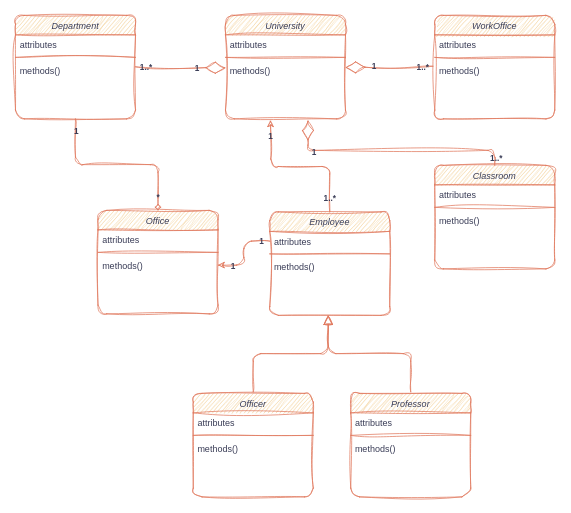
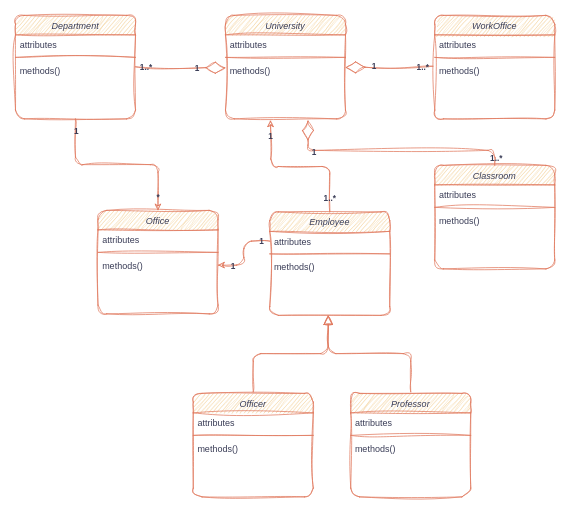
  <mxCell id="0" />
  <mxCell id="1" parent="0" />
- <mxCell id="2" style="edgeStyle=orthogonalEdgeStyle;rounded=1;orthogonalLoop=1;jettySize=auto;html=1;entryX=0.5;entryY=0;entryDx=0;entryDy=0;fontStyle=0;labelBackgroundColor=none;strokeColor=#E07A5F;fontColor=default;sketch=1;curveFitting=1;jiggle=2;endArrow=diamond;" edge="1" parent="1" source="5" target="28"><mxGeometry relative="1" as="geometry" /></mxCell>
+ <mxCell id="2" style="edgeStyle=orthogonalEdgeStyle;rounded=1;orthogonalLoop=1;jettySize=auto;html=1;entryX=0.5;entryY=0;entryDx=0;entryDy=0;fontStyle=0;labelBackgroundColor=none;strokeColor=#E07A5F;fontColor=default;sketch=1;curveFitting=1;jiggle=2;" edge="1" parent="1" source="5" target="28"><mxGeometry relative="1" as="geometry" /></mxCell>
  <mxCell id="3" value="*" style="edgeLabel;html=1;align=center;verticalAlign=middle;resizable=0;points=[];fontStyle=1;labelBackgroundColor=none;fontColor=#393C56;rounded=1;sketch=1;curveFitting=1;jiggle=2;" vertex="1" connectable="0" parent="2"><mxGeometry x="0.838" y="-1" relative="1" as="geometry"><mxPoint as="offset" /></mxGeometry></mxCell>
  <mxCell id="4" value="1" style="edgeLabel;html=1;align=center;verticalAlign=middle;resizable=0;points=[];fontStyle=1;labelBackgroundColor=none;fontColor=#393C56;rounded=1;sketch=1;curveFitting=1;jiggle=2;" vertex="1" connectable="0" parent="2"><mxGeometry x="-0.865" relative="1" as="geometry"><mxPoint as="offset" /></mxGeometry></mxCell>
  <mxCell id="5" value="Department" style="swimlane;fontStyle=2;align=center;verticalAlign=top;childLayout=stackLayout;horizontal=1;startSize=26;horizontalStack=0;resizeParent=1;resizeLast=0;collapsible=1;marginBottom=0;rounded=1;shadow=0;strokeWidth=1;fillColor=#F2CC8F;strokeColor=#E07A5F;labelBackgroundColor=none;fontColor=#393C56;sketch=1;curveFitting=1;jiggle=2;" parent="1" vertex="1"><mxGeometry x="20" y="20" width="160" height="138" as="geometry"><mxRectangle x="220" y="120" width="160" height="26" as="alternateBounds" /></mxGeometry></mxCell>
  <mxCell id="6" value="attributes" style="text;align=left;verticalAlign=top;spacingLeft=4;spacingRight=4;overflow=hidden;rotatable=0;points=[[0,0.5],[1,0.5]];portConstraint=eastwest;labelBackgroundColor=none;fontColor=#393C56;rounded=1;sketch=1;curveFitting=1;jiggle=2;" parent="5" vertex="1"><mxGeometry y="26" width="160" height="26" as="geometry" /></mxCell>
  <mxCell id="7" value="" style="line;html=1;strokeWidth=1;align=left;verticalAlign=middle;spacingTop=-1;spacingLeft=3;spacingRight=3;rotatable=0;labelPosition=right;points=[];portConstraint=eastwest;labelBackgroundColor=none;fillColor=#F2CC8F;strokeColor=#E07A5F;fontColor=#393C56;rounded=1;sketch=1;curveFitting=1;jiggle=2;" parent="5" vertex="1"><mxGeometry y="52" width="160" height="8" as="geometry" /></mxCell>
  <mxCell id="8" value="methods()" style="text;align=left;verticalAlign=top;spacingLeft=4;spacingRight=4;overflow=hidden;rotatable=0;points=[[0,0.5],[1,0.5]];portConstraint=eastwest;labelBackgroundColor=none;fontColor=#393C56;rounded=1;sketch=1;curveFitting=1;jiggle=2;" parent="5" vertex="1"><mxGeometry y="60" width="160" height="26" as="geometry" /></mxCell>
  <mxCell id="9" value="University" style="swimlane;fontStyle=2;align=center;verticalAlign=top;childLayout=stackLayout;horizontal=1;startSize=26;horizontalStack=0;resizeParent=1;resizeLast=0;collapsible=1;marginBottom=0;rounded=1;shadow=0;strokeWidth=1;fillColor=#F2CC8F;strokeColor=#E07A5F;labelBackgroundColor=none;fontColor=#393C56;sketch=1;curveFitting=1;jiggle=2;" vertex="1" parent="1"><mxGeometry x="300" y="20" width="160" height="138" as="geometry"><mxRectangle x="220" y="120" width="160" height="26" as="alternateBounds" /></mxGeometry></mxCell>
  <mxCell id="10" value="attributes" style="text;align=left;verticalAlign=top;spacingLeft=4;spacingRight=4;overflow=hidden;rotatable=0;points=[[0,0.5],[1,0.5]];portConstraint=eastwest;labelBackgroundColor=none;fontColor=#393C56;rounded=1;sketch=1;curveFitting=1;jiggle=2;" vertex="1" parent="9"><mxGeometry y="26" width="160" height="26" as="geometry" /></mxCell>
  <mxCell id="11" value="" style="line;html=1;strokeWidth=1;align=left;verticalAlign=middle;spacingTop=-1;spacingLeft=3;spacingRight=3;rotatable=0;labelPosition=right;points=[];portConstraint=eastwest;labelBackgroundColor=none;fillColor=#F2CC8F;strokeColor=#E07A5F;fontColor=#393C56;rounded=1;sketch=1;curveFitting=1;jiggle=2;" vertex="1" parent="9"><mxGeometry y="52" width="160" height="8" as="geometry" /></mxCell>
  <mxCell id="12" value="methods()" style="text;align=left;verticalAlign=top;spacingLeft=4;spacingRight=4;overflow=hidden;rotatable=0;points=[[0,0.5],[1,0.5]];portConstraint=eastwest;labelBackgroundColor=none;fontColor=#393C56;rounded=1;sketch=1;curveFitting=1;jiggle=2;" vertex="1" parent="9"><mxGeometry y="60" width="160" height="26" as="geometry" /></mxCell>
  <mxCell id="13" value="Professor" style="swimlane;fontStyle=2;align=center;verticalAlign=top;childLayout=stackLayout;horizontal=1;startSize=26;horizontalStack=0;resizeParent=1;resizeLast=0;collapsible=1;marginBottom=0;rounded=1;shadow=0;strokeWidth=1;fillColor=#F2CC8F;strokeColor=#E07A5F;labelBackgroundColor=none;fontColor=#393C56;sketch=1;curveFitting=1;jiggle=2;" vertex="1" parent="1"><mxGeometry x="467" y="524" width="160" height="138" as="geometry"><mxRectangle x="220" y="120" width="160" height="26" as="alternateBounds" /></mxGeometry></mxCell>
  <mxCell id="14" value="attributes" style="text;align=left;verticalAlign=top;spacingLeft=4;spacingRight=4;overflow=hidden;rotatable=0;points=[[0,0.5],[1,0.5]];portConstraint=eastwest;labelBackgroundColor=none;fontColor=#393C56;rounded=1;sketch=1;curveFitting=1;jiggle=2;" vertex="1" parent="13"><mxGeometry y="26" width="160" height="26" as="geometry" /></mxCell>
  <mxCell id="15" value="" style="line;html=1;strokeWidth=1;align=left;verticalAlign=middle;spacingTop=-1;spacingLeft=3;spacingRight=3;rotatable=0;labelPosition=right;points=[];portConstraint=eastwest;labelBackgroundColor=none;fillColor=#F2CC8F;strokeColor=#E07A5F;fontColor=#393C56;rounded=1;sketch=1;curveFitting=1;jiggle=2;" vertex="1" parent="13"><mxGeometry y="52" width="160" height="8" as="geometry" /></mxCell>
  <mxCell id="16" value="methods()" style="text;align=left;verticalAlign=top;spacingLeft=4;spacingRight=4;overflow=hidden;rotatable=0;points=[[0,0.5],[1,0.5]];portConstraint=eastwest;labelBackgroundColor=none;fontColor=#393C56;rounded=1;sketch=1;curveFitting=1;jiggle=2;" vertex="1" parent="13"><mxGeometry y="60" width="160" height="26" as="geometry" /></mxCell>
  <mxCell id="17" value="WorkOffice" style="swimlane;fontStyle=2;align=center;verticalAlign=top;childLayout=stackLayout;horizontal=1;startSize=26;horizontalStack=0;resizeParent=1;resizeLast=0;collapsible=1;marginBottom=0;rounded=1;shadow=0;strokeWidth=1;fillColor=#F2CC8F;strokeColor=#E07A5F;labelBackgroundColor=none;fontColor=#393C56;sketch=1;curveFitting=1;jiggle=2;" vertex="1" parent="1"><mxGeometry x="579" y="20" width="160" height="138" as="geometry"><mxRectangle x="220" y="120" width="160" height="26" as="alternateBounds" /></mxGeometry></mxCell>
  <mxCell id="18" value="attributes" style="text;align=left;verticalAlign=top;spacingLeft=4;spacingRight=4;overflow=hidden;rotatable=0;points=[[0,0.5],[1,0.5]];portConstraint=eastwest;labelBackgroundColor=none;fontColor=#393C56;rounded=1;sketch=1;curveFitting=1;jiggle=2;" vertex="1" parent="17"><mxGeometry y="26" width="160" height="26" as="geometry" /></mxCell>
  <mxCell id="19" value="" style="line;html=1;strokeWidth=1;align=left;verticalAlign=middle;spacingTop=-1;spacingLeft=3;spacingRight=3;rotatable=0;labelPosition=right;points=[];portConstraint=eastwest;labelBackgroundColor=none;fillColor=#F2CC8F;strokeColor=#E07A5F;fontColor=#393C56;rounded=1;sketch=1;curveFitting=1;jiggle=2;" vertex="1" parent="17"><mxGeometry y="52" width="160" height="8" as="geometry" /></mxCell>
  <mxCell id="20" value="methods()" style="text;align=left;verticalAlign=top;spacingLeft=4;spacingRight=4;overflow=hidden;rotatable=0;points=[[0,0.5],[1,0.5]];portConstraint=eastwest;labelBackgroundColor=none;fontColor=#393C56;rounded=1;sketch=1;curveFitting=1;jiggle=2;" vertex="1" parent="17"><mxGeometry y="60" width="160" height="26" as="geometry" /></mxCell>
  <mxCell id="21" style="edgeStyle=orthogonalEdgeStyle;rounded=1;orthogonalLoop=1;jettySize=auto;html=1;labelBackgroundColor=none;strokeColor=#E07A5F;fontColor=default;sketch=1;curveFitting=1;jiggle=2;" edge="1" parent="1" source="24"><mxGeometry relative="1" as="geometry"><mxPoint x="360" y="160" as="targetPoint" /></mxGeometry></mxCell>
  <mxCell id="22" value="1" style="edgeLabel;html=1;align=center;verticalAlign=middle;resizable=0;points=[];fontStyle=1;labelBackgroundColor=none;fontColor=#393C56;rounded=1;sketch=1;curveFitting=1;jiggle=2;" vertex="1" connectable="0" parent="21"><mxGeometry x="0.805" y="-2" relative="1" as="geometry"><mxPoint x="-3" y="1" as="offset" /></mxGeometry></mxCell>
  <mxCell id="23" value="1..*" style="edgeLabel;html=1;align=center;verticalAlign=middle;resizable=0;points=[];fontStyle=1;labelBackgroundColor=none;fontColor=#393C56;rounded=1;sketch=1;curveFitting=1;jiggle=2;" vertex="1" connectable="0" parent="21"><mxGeometry x="-0.809" y="3" relative="1" as="geometry"><mxPoint x="2" as="offset" /></mxGeometry></mxCell>
  <mxCell id="24" value="Employee" style="swimlane;fontStyle=2;align=center;verticalAlign=top;childLayout=stackLayout;horizontal=1;startSize=26;horizontalStack=0;resizeParent=1;resizeLast=0;collapsible=1;marginBottom=0;rounded=1;shadow=0;strokeWidth=1;fillColor=#F2CC8F;strokeColor=#E07A5F;labelBackgroundColor=none;fontColor=#393C56;sketch=1;curveFitting=1;jiggle=2;" vertex="1" parent="1"><mxGeometry x="359" y="282" width="160" height="138" as="geometry"><mxRectangle x="220" y="120" width="160" height="26" as="alternateBounds" /></mxGeometry></mxCell>
  <mxCell id="25" value="attributes" style="text;align=left;verticalAlign=top;spacingLeft=4;spacingRight=4;overflow=hidden;rotatable=0;points=[[0,0.5],[1,0.5]];portConstraint=eastwest;labelBackgroundColor=none;fontColor=#393C56;rounded=1;sketch=1;curveFitting=1;jiggle=2;" vertex="1" parent="24"><mxGeometry y="26" width="160" height="26" as="geometry" /></mxCell>
  <mxCell id="26" value="" style="line;html=1;strokeWidth=1;align=left;verticalAlign=middle;spacingTop=-1;spacingLeft=3;spacingRight=3;rotatable=0;labelPosition=right;points=[];portConstraint=eastwest;labelBackgroundColor=none;fillColor=#F2CC8F;strokeColor=#E07A5F;fontColor=#393C56;rounded=1;sketch=1;curveFitting=1;jiggle=2;" vertex="1" parent="24"><mxGeometry y="52" width="160" height="8" as="geometry" /></mxCell>
  <mxCell id="27" value="methods()" style="text;align=left;verticalAlign=top;spacingLeft=4;spacingRight=4;overflow=hidden;rotatable=0;points=[[0,0.5],[1,0.5]];portConstraint=eastwest;labelBackgroundColor=none;fontColor=#393C56;rounded=1;sketch=1;curveFitting=1;jiggle=2;" vertex="1" parent="24"><mxGeometry y="60" width="160" height="26" as="geometry" /></mxCell>
  <mxCell id="28" value="Office" style="swimlane;fontStyle=2;align=center;verticalAlign=top;childLayout=stackLayout;horizontal=1;startSize=26;horizontalStack=0;resizeParent=1;resizeLast=0;collapsible=1;marginBottom=0;rounded=1;shadow=0;strokeWidth=1;fillColor=#F2CC8F;strokeColor=#E07A5F;labelBackgroundColor=none;fontColor=#393C56;sketch=1;curveFitting=1;jiggle=2;" vertex="1" parent="1"><mxGeometry x="130" y="280" width="160" height="138" as="geometry"><mxRectangle x="220" y="120" width="160" height="26" as="alternateBounds" /></mxGeometry></mxCell>
  <mxCell id="29" value="attributes" style="text;align=left;verticalAlign=top;spacingLeft=4;spacingRight=4;overflow=hidden;rotatable=0;points=[[0,0.5],[1,0.5]];portConstraint=eastwest;labelBackgroundColor=none;fontColor=#393C56;rounded=1;sketch=1;curveFitting=1;jiggle=2;" vertex="1" parent="28"><mxGeometry y="26" width="160" height="26" as="geometry" /></mxCell>
  <mxCell id="30" value="" style="line;html=1;strokeWidth=1;align=left;verticalAlign=middle;spacingTop=-1;spacingLeft=3;spacingRight=3;rotatable=0;labelPosition=right;points=[];portConstraint=eastwest;labelBackgroundColor=none;fillColor=#F2CC8F;strokeColor=#E07A5F;fontColor=#393C56;rounded=1;sketch=1;curveFitting=1;jiggle=2;" vertex="1" parent="28"><mxGeometry y="52" width="160" height="8" as="geometry" /></mxCell>
  <mxCell id="31" value="methods()" style="text;align=left;verticalAlign=top;spacingLeft=4;spacingRight=4;overflow=hidden;rotatable=0;points=[[0,0.5],[1,0.5]];portConstraint=eastwest;labelBackgroundColor=none;fontColor=#393C56;rounded=1;sketch=1;curveFitting=1;jiggle=2;" vertex="1" parent="28"><mxGeometry y="60" width="160" height="26" as="geometry" /></mxCell>
  <mxCell id="32" value="Classroom" style="swimlane;fontStyle=2;align=center;verticalAlign=top;childLayout=stackLayout;horizontal=1;startSize=26;horizontalStack=0;resizeParent=1;resizeLast=0;collapsible=1;marginBottom=0;rounded=1;shadow=0;strokeWidth=1;fillColor=#F2CC8F;strokeColor=#E07A5F;labelBackgroundColor=none;fontColor=#393C56;sketch=1;curveFitting=1;jiggle=2;" vertex="1" parent="1"><mxGeometry x="579" y="220" width="160" height="138" as="geometry"><mxRectangle x="220" y="120" width="160" height="26" as="alternateBounds" /></mxGeometry></mxCell>
  <mxCell id="33" value="attributes" style="text;align=left;verticalAlign=top;spacingLeft=4;spacingRight=4;overflow=hidden;rotatable=0;points=[[0,0.5],[1,0.5]];portConstraint=eastwest;labelBackgroundColor=none;fontColor=#393C56;rounded=1;sketch=1;curveFitting=1;jiggle=2;" vertex="1" parent="32"><mxGeometry y="26" width="160" height="26" as="geometry" /></mxCell>
  <mxCell id="34" value="" style="line;html=1;strokeWidth=1;align=left;verticalAlign=middle;spacingTop=-1;spacingLeft=3;spacingRight=3;rotatable=0;labelPosition=right;points=[];portConstraint=eastwest;labelBackgroundColor=none;fillColor=#F2CC8F;strokeColor=#E07A5F;fontColor=#393C56;rounded=1;sketch=1;curveFitting=1;jiggle=2;" vertex="1" parent="32"><mxGeometry y="52" width="160" height="8" as="geometry" /></mxCell>
  <mxCell id="35" value="methods()" style="text;align=left;verticalAlign=top;spacingLeft=4;spacingRight=4;overflow=hidden;rotatable=0;points=[[0,0.5],[1,0.5]];portConstraint=eastwest;labelBackgroundColor=none;fontColor=#393C56;rounded=1;sketch=1;curveFitting=1;jiggle=2;" vertex="1" parent="32"><mxGeometry y="60" width="160" height="26" as="geometry" /></mxCell>
  <mxCell id="36" value="Officer" style="swimlane;fontStyle=2;align=center;verticalAlign=top;childLayout=stackLayout;horizontal=1;startSize=26;horizontalStack=0;resizeParent=1;resizeLast=0;collapsible=1;marginBottom=0;rounded=1;shadow=0;strokeWidth=1;fillColor=#F2CC8F;strokeColor=#E07A5F;labelBackgroundColor=none;fontColor=#393C56;sketch=1;curveFitting=1;jiggle=2;" vertex="1" parent="1"><mxGeometry x="257" y="524" width="160" height="138" as="geometry"><mxRectangle x="220" y="120" width="160" height="26" as="alternateBounds" /></mxGeometry></mxCell>
  <mxCell id="37" value="attributes" style="text;align=left;verticalAlign=top;spacingLeft=4;spacingRight=4;overflow=hidden;rotatable=0;points=[[0,0.5],[1,0.5]];portConstraint=eastwest;labelBackgroundColor=none;fontColor=#393C56;rounded=1;sketch=1;curveFitting=1;jiggle=2;" vertex="1" parent="36"><mxGeometry y="26" width="160" height="26" as="geometry" /></mxCell>
  <mxCell id="38" value="" style="line;html=1;strokeWidth=1;align=left;verticalAlign=middle;spacingTop=-1;spacingLeft=3;spacingRight=3;rotatable=0;labelPosition=right;points=[];portConstraint=eastwest;labelBackgroundColor=none;fillColor=#F2CC8F;strokeColor=#E07A5F;fontColor=#393C56;rounded=1;sketch=1;curveFitting=1;jiggle=2;" vertex="1" parent="36"><mxGeometry y="52" width="160" height="8" as="geometry" /></mxCell>
  <mxCell id="39" value="methods()" style="text;align=left;verticalAlign=top;spacingLeft=4;spacingRight=4;overflow=hidden;rotatable=0;points=[[0,0.5],[1,0.5]];portConstraint=eastwest;labelBackgroundColor=none;fontColor=#393C56;rounded=1;sketch=1;curveFitting=1;jiggle=2;" vertex="1" parent="36"><mxGeometry y="60" width="160" height="26" as="geometry" /></mxCell>
  <mxCell id="40" value="" style="endArrow=block;endSize=10;endFill=0;shadow=0;strokeWidth=1;rounded=1;edgeStyle=elbowEdgeStyle;elbow=vertical;labelBackgroundColor=none;strokeColor=#E07A5F;fontColor=default;sketch=1;curveFitting=1;jiggle=2;" edge="1" parent="1"><mxGeometry width="160" relative="1" as="geometry"><mxPoint x="547" y="522" as="sourcePoint" /><mxPoint x="437" y="420" as="targetPoint" /></mxGeometry></mxCell>
  <mxCell id="41" value="" style="endArrow=block;endSize=10;endFill=0;shadow=0;strokeWidth=1;rounded=1;edgeStyle=elbowEdgeStyle;elbow=vertical;labelBackgroundColor=none;strokeColor=#E07A5F;fontColor=default;sketch=1;curveFitting=1;jiggle=2;" edge="1" parent="1"><mxGeometry width="160" relative="1" as="geometry"><mxPoint x="337" y="522" as="sourcePoint" /><mxPoint x="437" y="420" as="targetPoint" /></mxGeometry></mxCell>
  <mxCell id="42" style="edgeStyle=orthogonalEdgeStyle;rounded=1;orthogonalLoop=1;jettySize=auto;html=1;entryX=1;entryY=0.5;entryDx=0;entryDy=0;labelBackgroundColor=none;strokeColor=#E07A5F;fontColor=default;sketch=1;curveFitting=1;jiggle=2;" edge="1" parent="1" source="25" target="31"><mxGeometry relative="1" as="geometry" /></mxCell>
  <mxCell id="43" value="1" style="edgeLabel;html=1;align=center;verticalAlign=middle;resizable=0;points=[];fontStyle=1;labelBackgroundColor=none;fontColor=#393C56;rounded=1;sketch=1;curveFitting=1;jiggle=2;" vertex="1" connectable="0" parent="42"><mxGeometry x="-0.772" y="-1" relative="1" as="geometry"><mxPoint as="offset" /></mxGeometry></mxCell>
  <mxCell id="44" value="1" style="edgeLabel;html=1;align=center;verticalAlign=middle;resizable=0;points=[];fontStyle=1;labelBackgroundColor=none;fontColor=#393C56;rounded=1;sketch=1;curveFitting=1;jiggle=2;" vertex="1" connectable="0" parent="42"><mxGeometry x="0.621" relative="1" as="geometry"><mxPoint as="offset" /></mxGeometry></mxCell>
  <mxCell id="45" value="" style="endArrow=diamondThin;endFill=0;endSize=24;html=1;rounded=1;labelBackgroundColor=none;strokeColor=#E07A5F;fontColor=default;sketch=1;curveFitting=1;jiggle=2;" edge="1" parent="1"><mxGeometry width="160" relative="1" as="geometry"><mxPoint x="180" y="88.58" as="sourcePoint" /><mxPoint x="300" y="90" as="targetPoint" /></mxGeometry></mxCell>
  <mxCell id="46" value="1" style="edgeLabel;html=1;align=center;verticalAlign=middle;resizable=0;points=[];fontStyle=1;labelBackgroundColor=none;fontColor=#393C56;rounded=1;sketch=1;curveFitting=1;jiggle=2;" vertex="1" connectable="0" parent="45"><mxGeometry x="0.361" y="-1" relative="1" as="geometry"><mxPoint as="offset" /></mxGeometry></mxCell>
  <mxCell id="47" value="1..*" style="edgeLabel;html=1;align=center;verticalAlign=middle;resizable=0;points=[];fontStyle=1;labelBackgroundColor=none;fontColor=#393C56;rounded=1;sketch=1;curveFitting=1;jiggle=2;" vertex="1" connectable="0" parent="45"><mxGeometry x="-0.764" relative="1" as="geometry"><mxPoint as="offset" /></mxGeometry></mxCell>
  <mxCell id="48" value="" style="endArrow=diamondThin;endFill=0;endSize=24;html=1;rounded=1;exitX=-0.015;exitY=0.301;exitDx=0;exitDy=0;exitPerimeter=0;labelBackgroundColor=none;strokeColor=#E07A5F;fontColor=default;sketch=1;curveFitting=1;jiggle=2;" edge="1" parent="1" source="20"><mxGeometry width="160" relative="1" as="geometry"><mxPoint x="550" y="88.5" as="sourcePoint" /><mxPoint x="460" y="89.5" as="targetPoint" /></mxGeometry></mxCell>
  <mxCell id="49" value="1" style="edgeLabel;html=1;align=center;verticalAlign=middle;resizable=0;points=[];fontStyle=1;labelBackgroundColor=none;fontColor=#393C56;rounded=1;sketch=1;curveFitting=1;jiggle=2;" vertex="1" connectable="0" parent="48"><mxGeometry x="0.361" y="-1" relative="1" as="geometry"><mxPoint as="offset" /></mxGeometry></mxCell>
  <mxCell id="50" value="1..*" style="edgeLabel;html=1;align=center;verticalAlign=middle;resizable=0;points=[];fontStyle=1;labelBackgroundColor=none;fontColor=#393C56;rounded=1;sketch=1;curveFitting=1;jiggle=2;" vertex="1" connectable="0" parent="48"><mxGeometry x="-0.764" relative="1" as="geometry"><mxPoint as="offset" /></mxGeometry></mxCell>
  <mxCell id="51" value="" style="endArrow=diamondThin;endFill=0;endSize=24;html=1;rounded=1;exitX=0.5;exitY=0;exitDx=0;exitDy=0;labelBackgroundColor=none;strokeColor=#E07A5F;fontColor=default;sketch=1;curveFitting=1;jiggle=2;" edge="1" parent="1" source="32"><mxGeometry width="160" relative="1" as="geometry"><mxPoint x="370" y="200" as="sourcePoint" /><mxPoint x="410" y="160" as="targetPoint" /><Array as="points"><mxPoint x="660" y="200" /><mxPoint x="410" y="200" /></Array></mxGeometry></mxCell>
  <mxCell id="52" value="1" style="edgeLabel;html=1;align=center;verticalAlign=middle;resizable=0;points=[];fontStyle=1;labelBackgroundColor=none;fontColor=#393C56;rounded=1;sketch=1;curveFitting=1;jiggle=2;" vertex="1" connectable="0" parent="51"><mxGeometry x="0.697" y="1" relative="1" as="geometry"><mxPoint as="offset" /></mxGeometry></mxCell>
  <mxCell id="53" value="1..*" style="edgeLabel;html=1;align=center;verticalAlign=middle;resizable=0;points=[];fontStyle=1;labelBackgroundColor=none;fontColor=#393C56;rounded=1;sketch=1;curveFitting=1;jiggle=2;" vertex="1" connectable="0" parent="51"><mxGeometry x="-0.93" y="-1" relative="1" as="geometry"><mxPoint as="offset" /></mxGeometry></mxCell>
